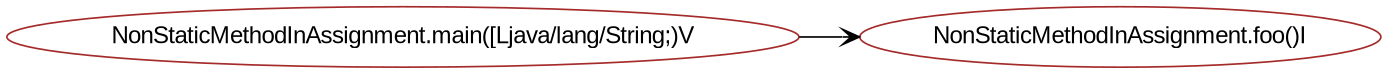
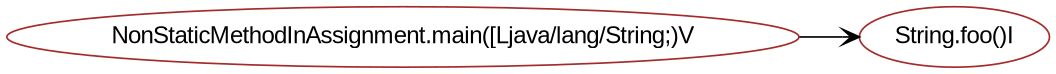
  digraph {
    rankdir=LR
    fontname="Liberation Sans"
    node [color=brown fontname="Liberation Sans"]
    n1 [label="NonStaticMethodInAssignment.main([Ljava/lang/String;)V"]
-   n2 [label="NonStaticMethodInAssignment.foo()I"]
+   n2 [label="String.foo()I"]
    n1 -> n2 [arrowhead=vee fontname="Liberation Sans"]
  }
